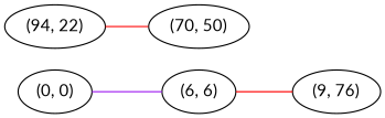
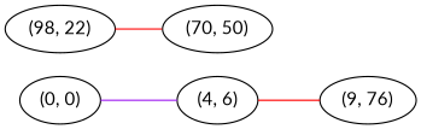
  graph {
    fontname=Lato
    rankdir=LR
    node [fontname=Lato]
    edge [color=red fontname=Lato weight=1]
    "(0, 0)"
-   "(6, 6)"
+   "(6, 6)" [label="(4, 6)"]
    "(9, 76)"
-   "(98, 22)" [label="(94, 22)"]
+   "(98, 22)"
    "(70, 50)"
    "(0, 0)" -- "(6, 6)" [color=purple weight=4]
    "(6, 6)" -- "(9, 76)"
    "(98, 22)" -- "(70, 50)"
  }
